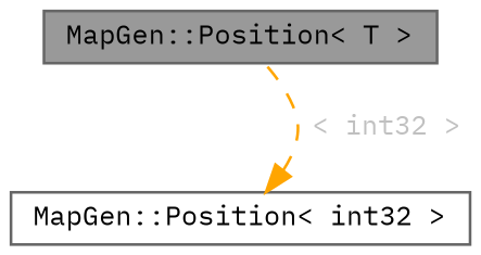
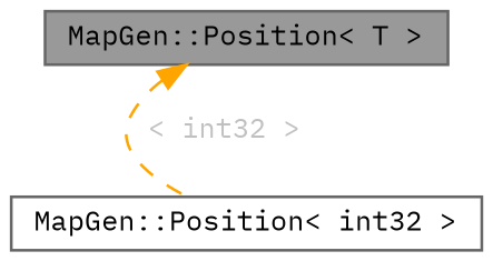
  digraph {
    fontname="IBM Plex Mono"
    node [color=gray40 fontname="IBM Plex Mono" fontsize=10 shape=box style=filled]
    n1 [fillcolor=grey60 fontcolor=black height=0.2 label="MapGen::Position\< T \>" width=0.4]
    n2 [fillcolor=white height=0.2 label="MapGen::Position\< int32 \>" width=0.4]
-   n2 -> n1 [color=orange dir=back fontcolor=grey fontname="IBM Plex Mono" fontsize=10 label=" \< int32 \>" labelfontname=Helvetica labelfontsize=10 style=dashed]
+   n1 -> n2 [color=orange dir=back fontcolor=grey fontname="IBM Plex Mono" fontsize=10 label=" \< int32 \>" labelfontname=Helvetica labelfontsize=10 style=dashed]
  }
